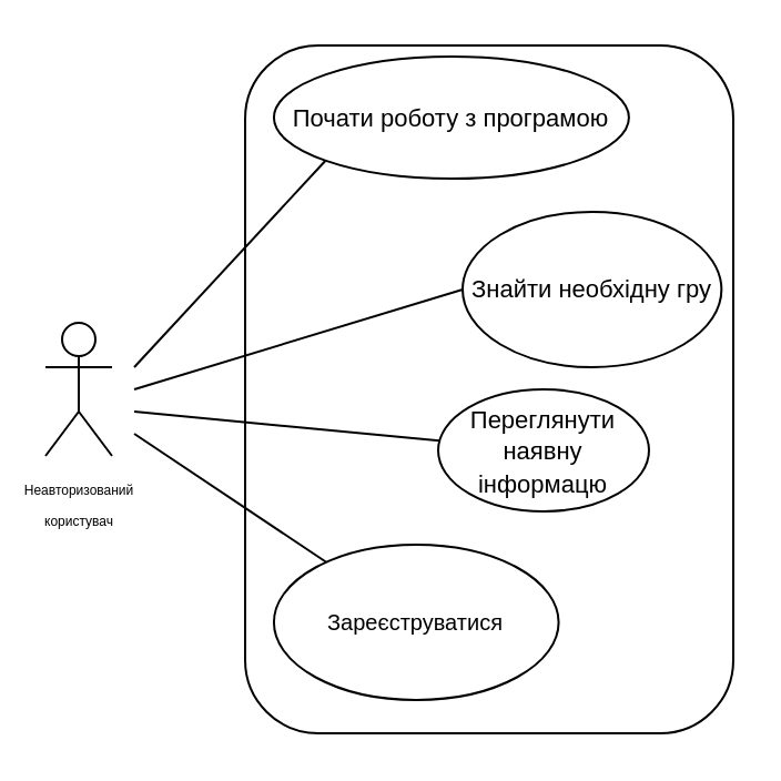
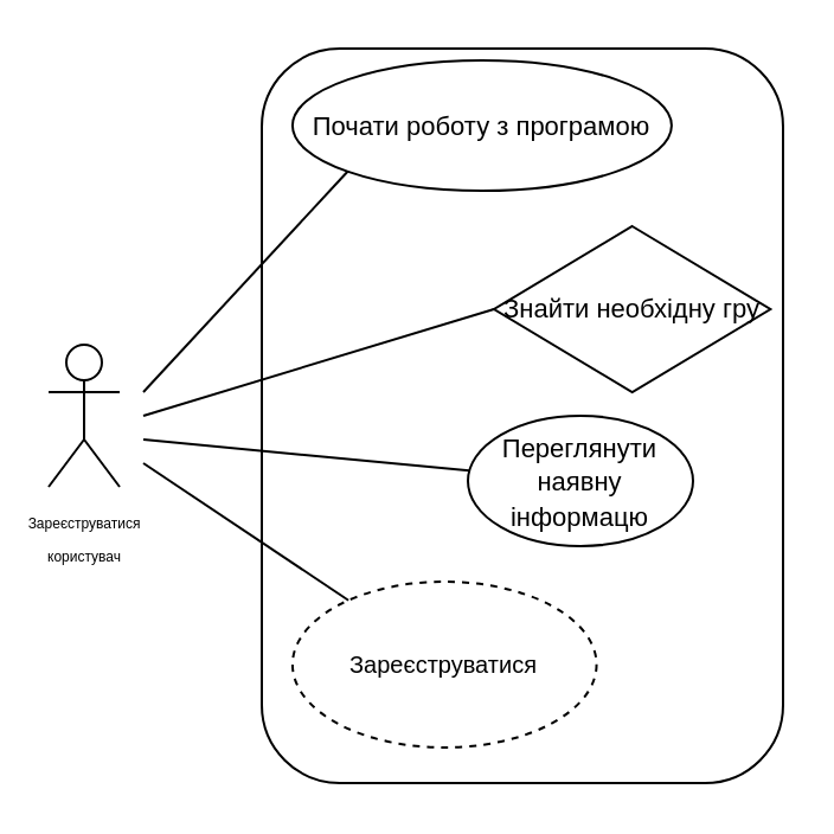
  <mxCell id="0" />
  <mxCell id="1" parent="0" />
- <mxCell id="2" value="&lt;font style=&quot;&quot;&gt;&lt;span style=&quot;font-size: 6px;&quot;&gt;Неавторизований &lt;br&gt;користувач&lt;/span&gt;&lt;br&gt;&lt;/font&gt;" style="shape=umlActor;verticalLabelPosition=bottom;verticalAlign=top;html=1;outlineConnect=0;" vertex="1" parent="1"><mxGeometry x="20" y="145" width="30" height="60" as="geometry" /></mxCell>
+ <mxCell id="2" value="&lt;font style=&quot;&quot;&gt;&lt;span style=&quot;font-size: 6px;&quot;&gt;Зареєструватися &lt;br&gt;користувач&lt;/span&gt;&lt;br&gt;&lt;/font&gt;" style="shape=umlActor;verticalLabelPosition=bottom;verticalAlign=top;html=1;outlineConnect=0;" vertex="1" parent="1"><mxGeometry x="20" y="145" width="30" height="60" as="geometry" /></mxCell>
  <mxCell id="3" value="" style="rounded=1;whiteSpace=wrap;html=1;" vertex="1" parent="1"><mxGeometry x="110" y="20" width="220" height="310" as="geometry" /></mxCell>
  <mxCell id="4" value="&lt;font style=&quot;font-size: 11px;&quot;&gt;Почати роботу з програмою&lt;/font&gt;" style="ellipse;whiteSpace=wrap;html=1;" vertex="1" parent="1"><mxGeometry x="122.96" y="25" width="160" height="55" as="geometry" /></mxCell>
- <mxCell id="5" value="&lt;font style=&quot;font-size: 11px;&quot;&gt;Знайти необхідну гру&lt;/font&gt;" style="ellipse;whiteSpace=wrap;html=1;" vertex="1" parent="1"><mxGeometry x="208" y="95" width="116.68" height="70" as="geometry" /></mxCell>
+ <mxCell id="5" value="&lt;font style=&quot;font-size: 11px;&quot;&gt;Знайти необхідну гру&lt;/font&gt;" style="rhombus;whiteSpace=wrap;html=1;" vertex="1" parent="1"><mxGeometry x="208" y="95" width="116.68" height="70" as="geometry" /></mxCell>
  <mxCell id="6" value="&lt;font style=&quot;font-size: 11px;&quot;&gt;Переглянути наявну інформацю&lt;/font&gt;" style="ellipse;whiteSpace=wrap;html=1;" vertex="1" parent="1"><mxGeometry x="197" y="175" width="95" height="55" as="geometry" /></mxCell>
  <mxCell id="7" value="" style="endArrow=none;html=1;rounded=0;entryX=0;entryY=1;entryDx=0;entryDy=0;" edge="1" parent="1" target="4"><mxGeometry width="50" height="50" relative="1" as="geometry"><mxPoint x="60" y="165" as="sourcePoint" /><mxPoint x="270" y="225" as="targetPoint" /></mxGeometry></mxCell>
  <mxCell id="8" value="" style="endArrow=none;html=1;rounded=0;entryX=0;entryY=0.5;entryDx=0;entryDy=0;" edge="1" parent="1" target="5"><mxGeometry width="50" height="50" relative="1" as="geometry"><mxPoint x="60" y="175" as="sourcePoint" /><mxPoint x="270" y="225" as="targetPoint" /></mxGeometry></mxCell>
  <mxCell id="9" value="" style="endArrow=none;html=1;rounded=0;" edge="1" parent="1" target="6"><mxGeometry width="50" height="50" relative="1" as="geometry"><mxPoint x="60" y="185" as="sourcePoint" /><mxPoint x="270" y="225" as="targetPoint" /></mxGeometry></mxCell>
- <mxCell id="10" value="&lt;font style=&quot;font-size: 10px;&quot;&gt;Зареєструватися&lt;/font&gt;" style="ellipse;whiteSpace=wrap;html=1;" vertex="1" parent="1"><mxGeometry x="122.96" y="245" width="128.32" height="70" as="geometry" /></mxCell>
+ <mxCell id="10" value="&lt;font style=&quot;font-size: 10px;&quot;&gt;Зареєструватися&lt;/font&gt;" style="ellipse;whiteSpace=wrap;html=1;dashed=1;" vertex="1" parent="1"><mxGeometry x="122.96" y="245" width="128.32" height="70" as="geometry" /></mxCell>
  <mxCell id="11" value="" style="endArrow=none;html=1;rounded=0;" edge="1" parent="1" target="10"><mxGeometry width="50" height="50" relative="1" as="geometry"><mxPoint x="60" y="195" as="sourcePoint" /><mxPoint x="140" y="295" as="targetPoint" /></mxGeometry></mxCell>
